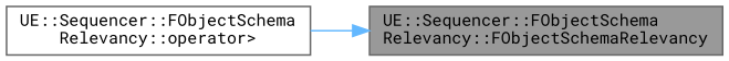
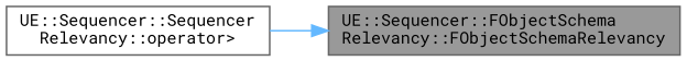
  digraph {
    rankdir=RL
    fontname="Roboto Mono"
    node [fontname="Roboto Mono" fontsize=10 shape=box style=filled]
    n1 [color=gray40 fillcolor=grey60 fontcolor=black height=0.2 label="UE::Sequencer::FObjectSchema\lRelevancy::FObjectSchemaRelevancy" width=0.4]
-   n2 [color=grey40 fillcolor=white height=0.2 label="UE::Sequencer::FObjectSchema\lRelevancy::operator\>" width=0.4]
+   n2 [color=grey40 fillcolor=white height=0.2 label="UE::Sequencer::Sequencer\lRelevancy::operator\>" width=0.4]
    n1 -> n2 [color=steelblue1 dir=back fontname="Roboto Mono" fontsize=10 labelfontname=Helvetica labelfontsize=10 style=solid]
  }
